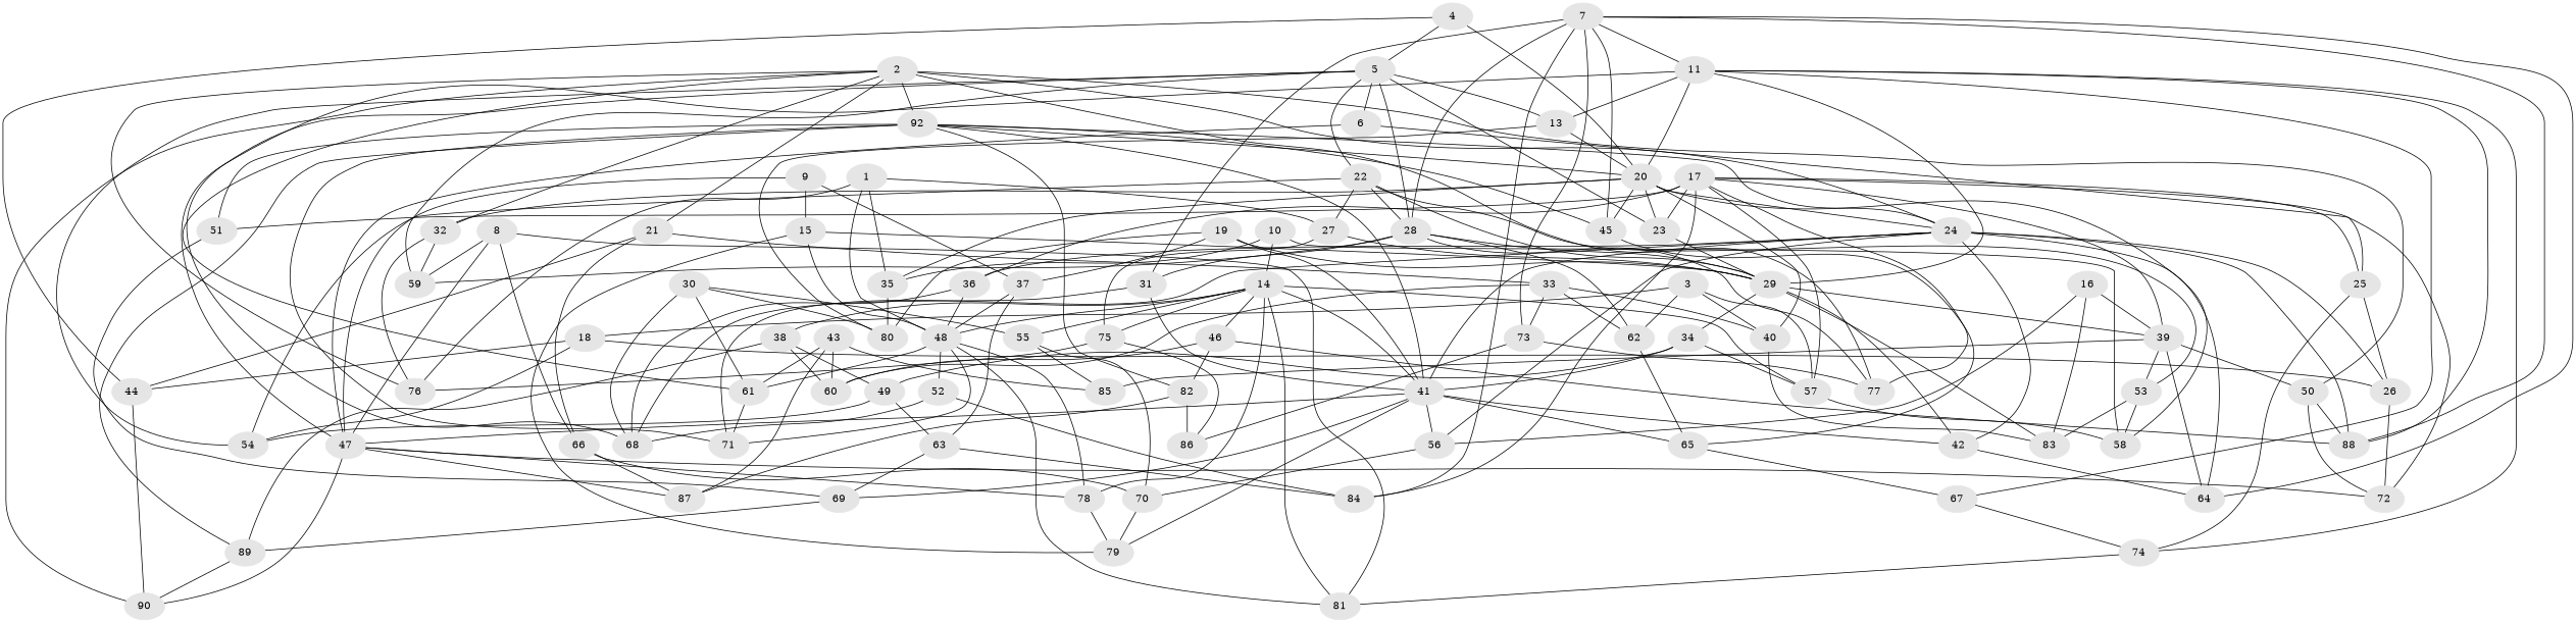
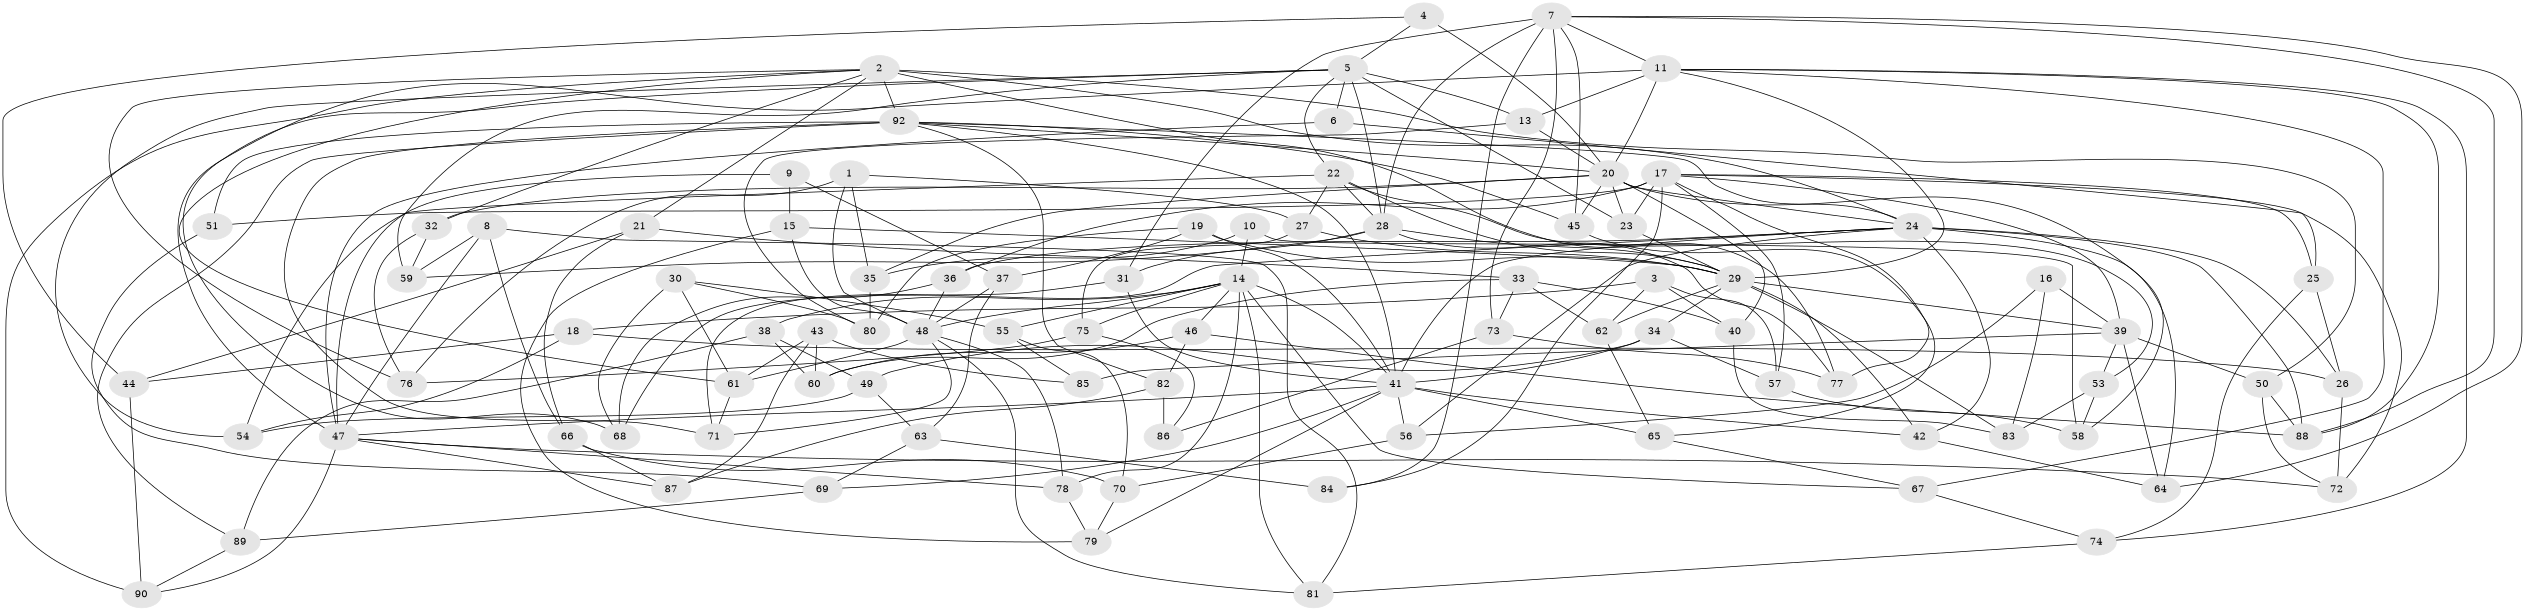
  graph {
    node [color=gray90 style=filled]
    edge [weight=1.0]
    1
    27
    35
    48
    76
    29
    75
    80
    61
-   52
    81
    71
    78
    2
    n15 [label=92]
    21
    24
    32
    50
    77
    90
    20
    45
    41
    51
    82
    89
    44
    66
    33
    64
    88
    56
    36
    26
    42
    59
    72
    3
    18
    40
    57
    62
    54
    83
    58
    65
    4
    5
    6
    13
    22
    23
    28
    68
    25
    47
    53
    31
    84
    74
    87
    7
    11
    73
    67
    86
    8
    70
    9
    15
    37
    79
    63
    10
    14
    38
    46
    55
    39
    34
    69
    60
    49
    85
    16
    17
    19
    30
    43
    1 -- 27
    1 -- 35
    1 -- 48
    1 -- 76
    27 -- 29
    27 -- 75
    35 -- 80
    48 -- 61
-   48 -- 52
    48 -- 81
    48 -- 71
    48 -- 78
    29 -- 42
    29 -- 83
    29 -- 39 [weight=2.0]
    29 -- 34
    75 -- 76
    75 -- 86
    61 -- 71
-   52 -- 68
-   52 -- 84
    78 -- 79
    2 -- 76
    2 -- 61 [weight=2.0]
    2 -- n15 [weight=3.0]
    2 -- 21
    2 -- 24
    2 -- 32
    2 -- 50
    2 -- 77
    2 -- 90
    n15 -- 71
    n15 -- 24 [weight=2.0]
    n15 -- 20
    n15 -- 45
    n15 -- 41
    n15 -- 51
    n15 -- 82
    n15 -- 89
    21 -- 44
    21 -- 66
    21 -- 33
    24 -- 71
    24 -- 41
    24 -- 64
    24 -- 88
    24 -- 56
    24 -- 36
    24 -- 26
    24 -- 42
    32 -- 76
    32 -- 59
    50 -- 88
    50 -- 72
    20 -- 35
    20 -- 24
    20 -- 32
    20 -- 45
    20 -- 40
    20 -- 58
    20 -- 23
    45 -- 65
    41 -- 56
    41 -- 42
    41 -- 65
    41 -- 47
    41 -- 79
    41 -- 69
    51 -- 69
    82 -- 87
    82 -- 86
    89 -- 90
    44 -- 90
    66 -- 87
    66 -- 70
    33 -- 40
    33 -- 62
    33 -- 73
    33 -- 60
    56 -- 70
    36 -- 48
    36 -- 68
    26 -- 72
    42 -- 64
    3 -- 18
    3 -- 40
    3 -- 57
    3 -- 62
    18 -- 44
    18 -- 26
    18 -- 54
    40 -- 83
    57 -- 58
    62 -- 65
    65 -- 67
    4 -- 20 [weight=2.0]
    4 -- 44
    4 -- 5
    5 -- 59
    5 -- 54
    5 -- 6 [weight=2.0]
    5 -- 13
    5 -- 22
    5 -- 23
    5 -- 28 [weight=3.0]
    5 -- 68
    6 -- 25
    6 -- 47
    13 -- 80
    13 -- 20
    22 -- 27
    22 -- 29
    22 -- 54
    22 -- 28
    22 -- 53
    23 -- 29
    28 -- 29
    28 -- 77
    28 -- 59
-   28 -- 62
+   29 -- 62
    28 -- 31
    25 -- 26
    25 -- 74
    47 -- 78
    47 -- 90
    47 -- 72
    47 -- 87
    53 -- 83
    53 -- 58
    31 -- 41
    31 -- 68
    74 -- 81
    7 -- 45
    7 -- 64
    7 -- 88
    7 -- 28 [weight=3.0]
    7 -- 31
    7 -- 84
    7 -- 11
    7 -- 73
    11 -- 29
    11 -- 20
    11 -- 88
    11 -- 13
    11 -- 47 [weight=3.0]
    11 -- 74
    11 -- 67
    73 -- 77
    73 -- 86
    67 -- 74
    8 -- 81
    8 -- 66
    8 -- 59
    8 -- 47
    70 -- 79
    9 -- 47 [weight=2.0]
    9 -- 15
    9 -- 37
    15 -- 48
    15 -- 29
    15 -- 79
    37 -- 48
    37 -- 63
    63 -- 84
    63 -- 69
    10 -- 35
    10 -- 58
    10 -- 14 [weight=2.0]
    14 -- 48
    14 -- 75
    14 -- 81
    14 -- 78
    14 -- 41
-   14 -- 57
+   14 -- 67
    14 -- 38
    14 -- 46
    14 -- 55
    38 -- 89
    38 -- 60
    38 -- 49
    46 -- 82
    46 -- 88
    46 -- 60
    55 -- 70
    55 -- 85
    39 -- 50
    39 -- 64
    39 -- 53
    39 -- 85 [weight=2.0]
    34 -- 41
    34 -- 57
    34 -- 49
    69 -- 89
    49 -- 54
    49 -- 63
    16 -- 56
    16 -- 83
    16 -- 39 [weight=2.0]
    17 -- 77
    17 -- 51 [weight=2.0]
    17 -- 36
    17 -- 72
    17 -- 57
    17 -- 23
    17 -- 25
    17 -- 84
    17 -- 39
    19 -- 29
    19 -- 80
    19 -- 41
    19 -- 37
    30 -- 80
    30 -- 61
    30 -- 68
    30 -- 55
    43 -- 61
    43 -- 87
    43 -- 60
    43 -- 85
  }
